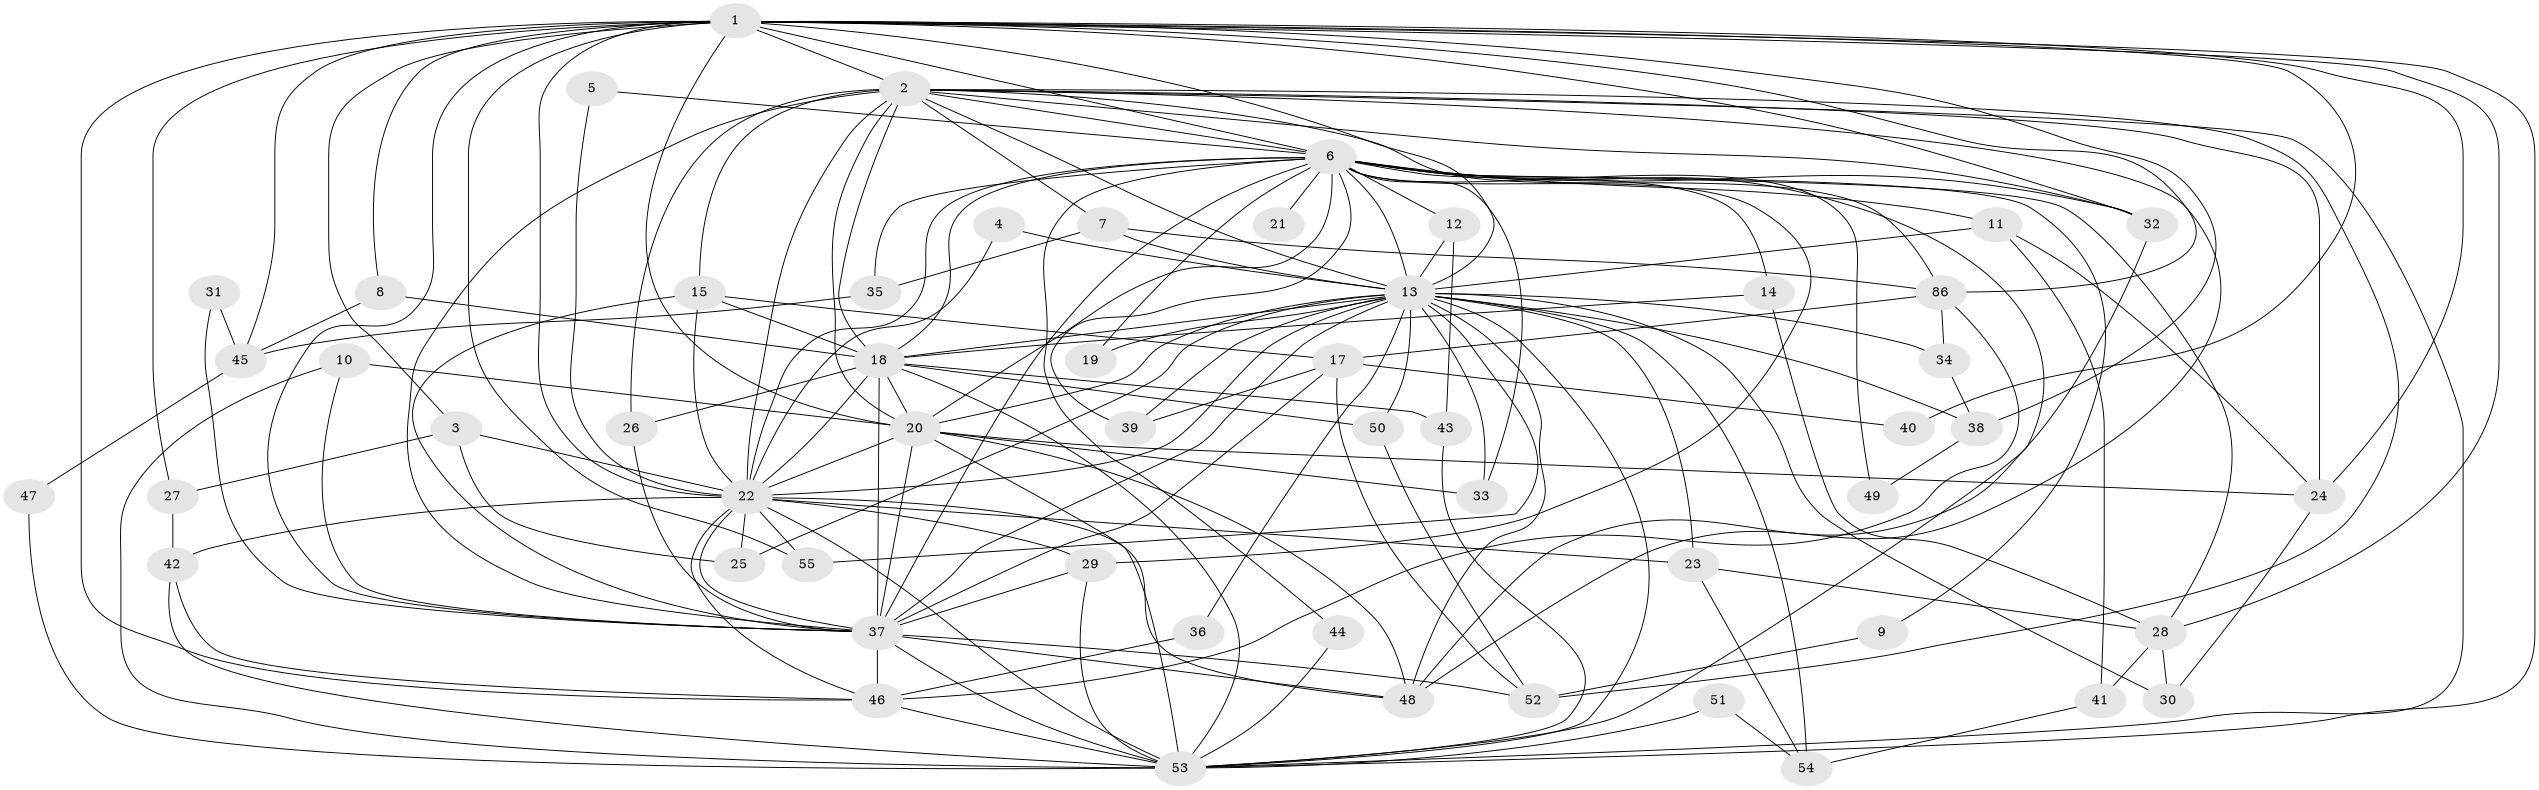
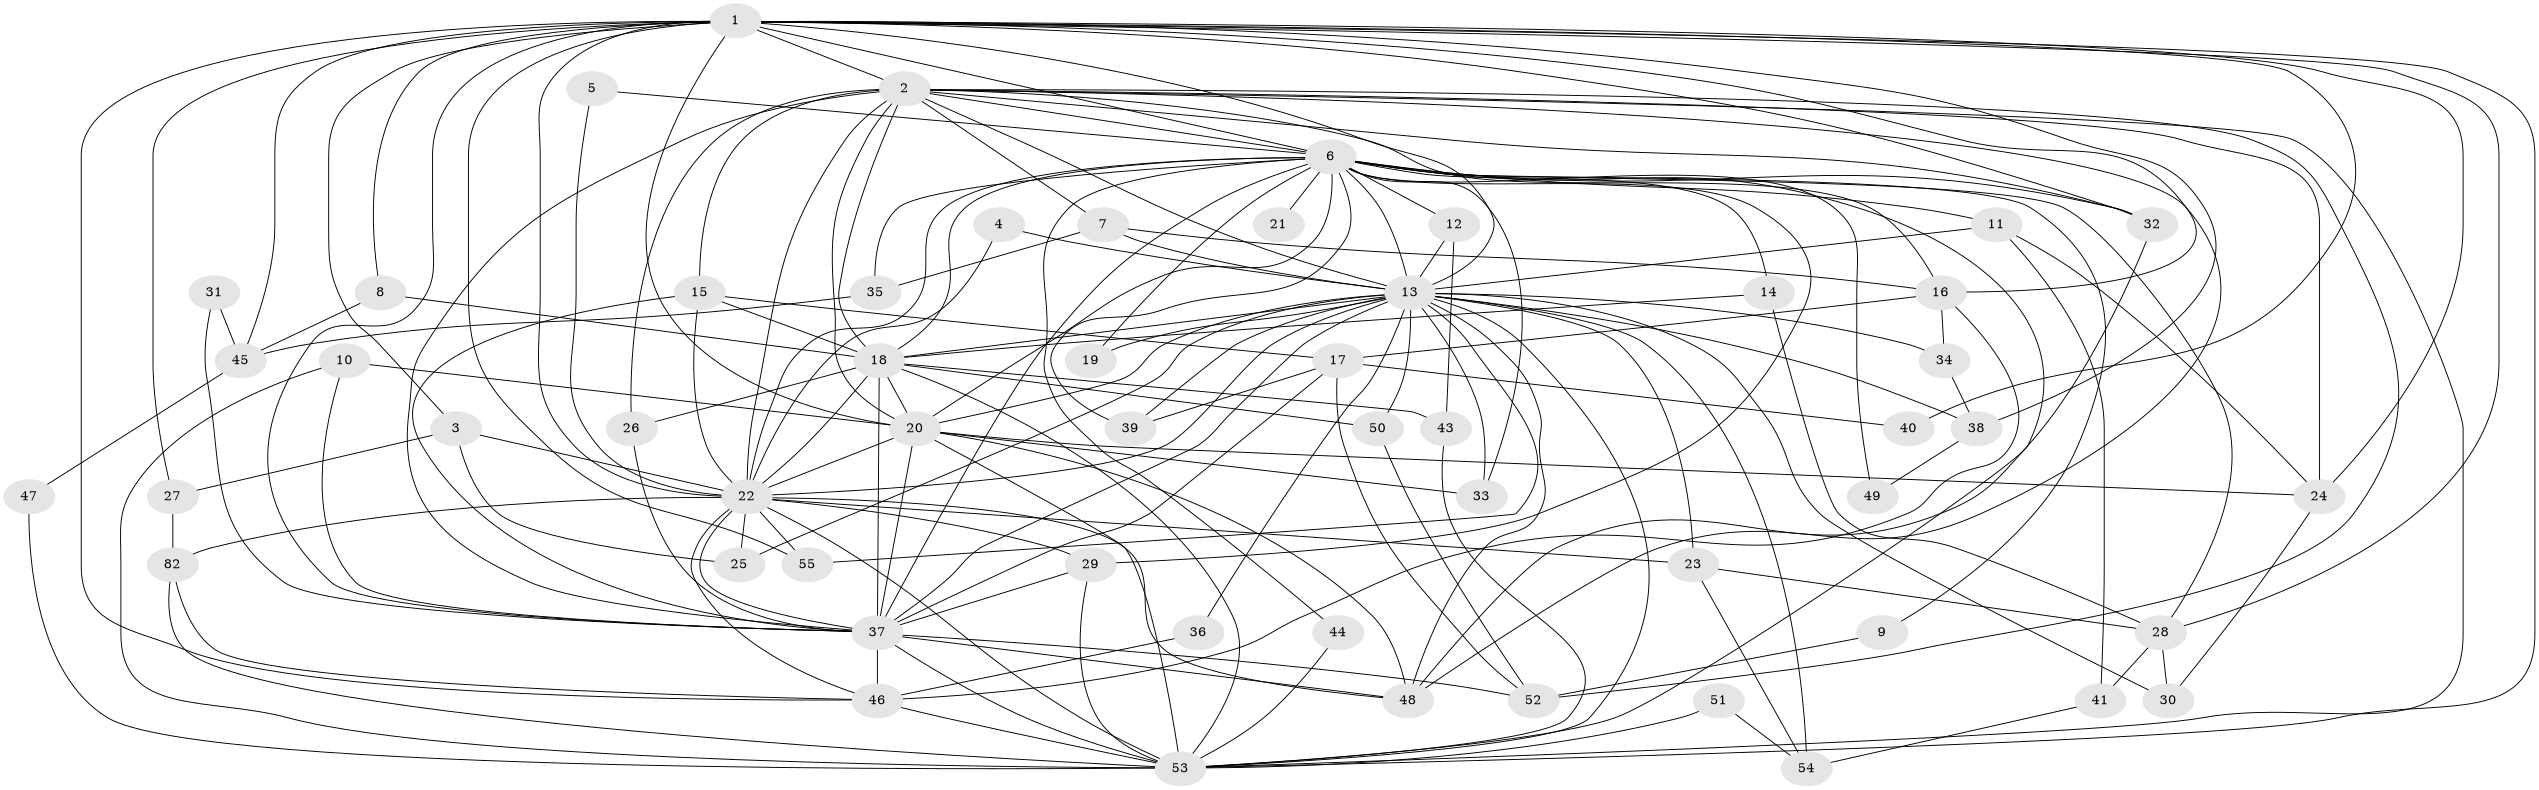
  graph {
    node [color=gray90 style=filled]
    edge [weight=1.0]
    1
    2
    3
    6
    8
    13
-   16 [label=86]
+   16
    20
    22
    24
    27
    28
    32
    37
    38
    40
    45
    46
    53
    55
    18
    7
    15
    26
    48
    52
    25
    9
    11
    12
    14
    19
    21
    29
    33
    35
    39
    44
    49
    23
    30
    34
    36
    50
    54
    17
    43
-   42
+   42 [label=82]
    41
    47
    4
    5
    10
    31
    51
    1 -- 2 [weight=2.0]
    1 -- 3
    1 -- 6 [weight=2.0]
    1 -- 8
    1 -- 13 [weight=2.0]
    1 -- 16
    1 -- 20 [weight=2.0]
    1 -- 22 [weight=3.0]
    1 -- 24
    1 -- 27
    1 -- 28
    1 -- 32
    1 -- 37 [weight=2.0]
    1 -- 38
    1 -- 40
    1 -- 45 [weight=2.0]
    1 -- 46
    1 -- 53 [weight=2.0]
    1 -- 55
    2 -- 6
    2 -- 13 [weight=2.0]
    2 -- 16
    2 -- 20
    2 -- 22
    2 -- 24
    2 -- 32
    2 -- 37 [weight=2.0]
    2 -- 53
    2 -- 18
    2 -- 7
    2 -- 15
    2 -- 26 [weight=2.0]
    2 -- 48
    2 -- 52
    3 -- 22
    3 -- 27
    3 -- 25
    6 -- 13 [weight=2.0]
    6 -- 20
    6 -- 22
    6 -- 28
    6 -- 32
    6 -- 37 [weight=2.0]
    6 -- 53
    6 -- 18
    6 -- 9
    6 -- 11
    6 -- 12
    6 -- 14
    6 -- 19 [weight=2.0]
    6 -- 21
    6 -- 29
    6 -- 33
    6 -- 35
    6 -- 39
    6 -- 44
    6 -- 49
    8 -- 45
    8 -- 18 [weight=2.0]
    13 -- 20 [weight=2.0]
    13 -- 22
    13 -- 37 [weight=2.0]
    13 -- 38 [weight=3.0]
    13 -- 53
    13 -- 55
    13 -- 18
    13 -- 48
    13 -- 25
    13 -- 19
    13 -- 33 [weight=2.0]
    13 -- 39
    13 -- 23 [weight=2.0]
    13 -- 30
    13 -- 34
    13 -- 36
    13 -- 50
    13 -- 54 [weight=2.0]
    16 -- 46
    16 -- 34
    16 -- 17
    20 -- 22
    20 -- 24
    20 -- 37
    20 -- 53
    20 -- 48
    20 -- 33
    22 -- 37
    22 -- 46
    22 -- 53 [weight=2.0]
    22 -- 55
    22 -- 48
    22 -- 25 [weight=2.0]
    22 -- 29
    22 -- 23
    22 -- 42
    24 -- 30
    27 -- 42
    28 -- 30
    28 -- 41
    32 -- 48
    37 -- 46
    37 -- 53
    37 -- 48
    37 -- 52
    38 -- 49
    45 -- 47
    46 -- 53
    18 -- 20
    18 -- 22 [weight=2.0]
    18 -- 37
    18 -- 53
    18 -- 26
    18 -- 50
    18 -- 43
    7 -- 13
    7 -- 16
    7 -- 35
    15 -- 22
    15 -- 37
    15 -- 18 [weight=2.0]
    15 -- 17
    26 -- 37
    9 -- 52
    11 -- 13
    11 -- 24
    11 -- 41
    12 -- 13
    12 -- 43
    14 -- 28
    14 -- 18
    29 -- 37
    29 -- 53
    35 -- 45
    44 -- 53
    23 -- 28
    23 -- 54
    34 -- 38
    36 -- 46
    50 -- 52
    17 -- 37
    17 -- 40
    17 -- 52
    17 -- 39
    43 -- 53
    42 -- 46
    42 -- 53
    41 -- 54
    47 -- 53
    4 -- 13
    4 -- 22
    5 -- 6
    5 -- 22
    10 -- 20
    10 -- 37
    10 -- 53
    31 -- 37
    31 -- 45
    51 -- 53
    51 -- 54
  }
